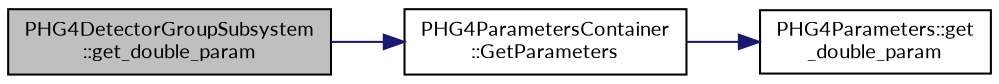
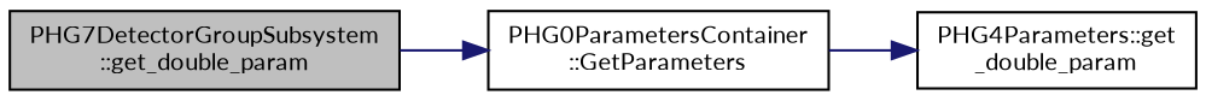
  digraph {
    fontname=Lato
    rankdir=LR
    node [color=black fontname=Lato fontsize=10 shape=record]
    edge [color=midnightblue fontname=Lato fontsize=10 labelfontname=FreeSans labelfontsize=10 style=solid]
-   n1 [fillcolor=grey75 fontcolor=black height=0.2 label="PHG4DetectorGroupSubsystem\l::get_double_param" style=filled width=0.4]
-   n2 [height=0.2 label="PHG4ParametersContainer\l::GetParameters" width=0.4]
+   n1 [fillcolor=grey75 fontcolor=black height=0.2 label="PHG7DetectorGroupSubsystem\l::get_double_param" style=filled width=0.4]
+   n2 [height=0.2 label="PHG0ParametersContainer\l::GetParameters" width=0.4]
    n3 [height=0.2 label="PHG4Parameters::get\l_double_param" width=0.4]
    n1 -> n2
    n2 -> n3
  }
